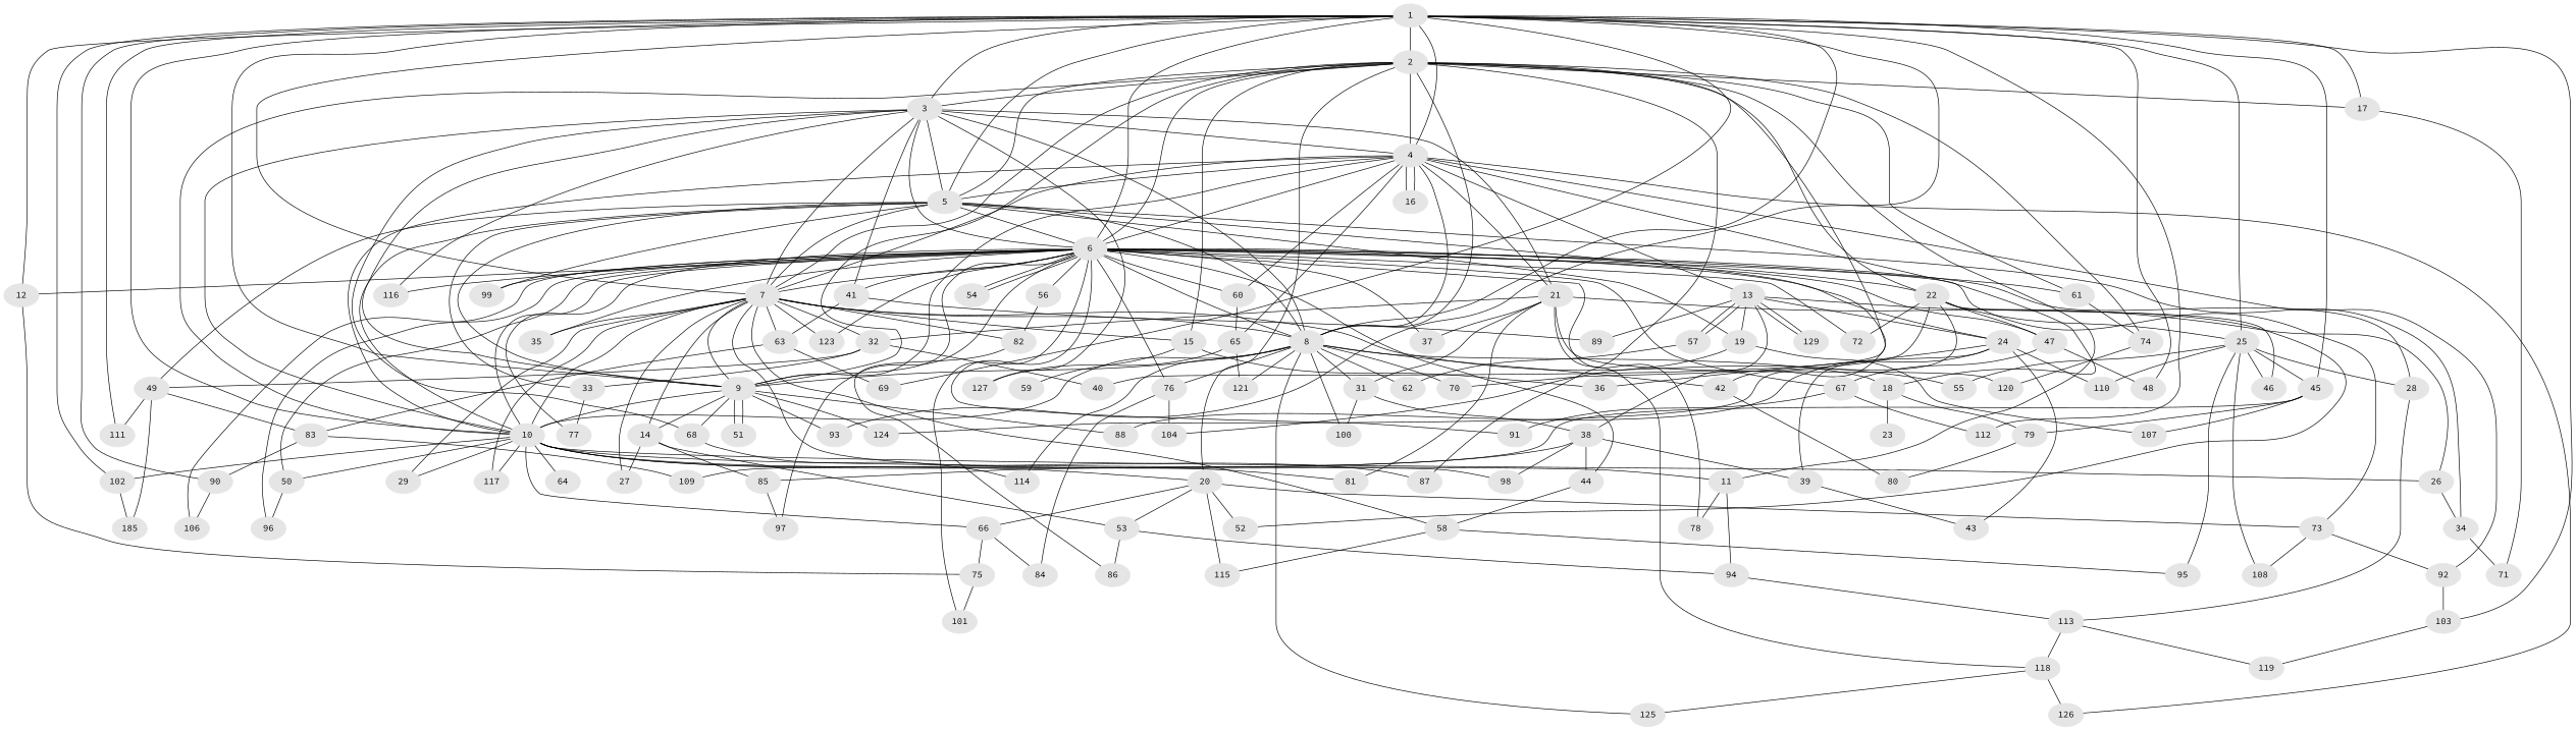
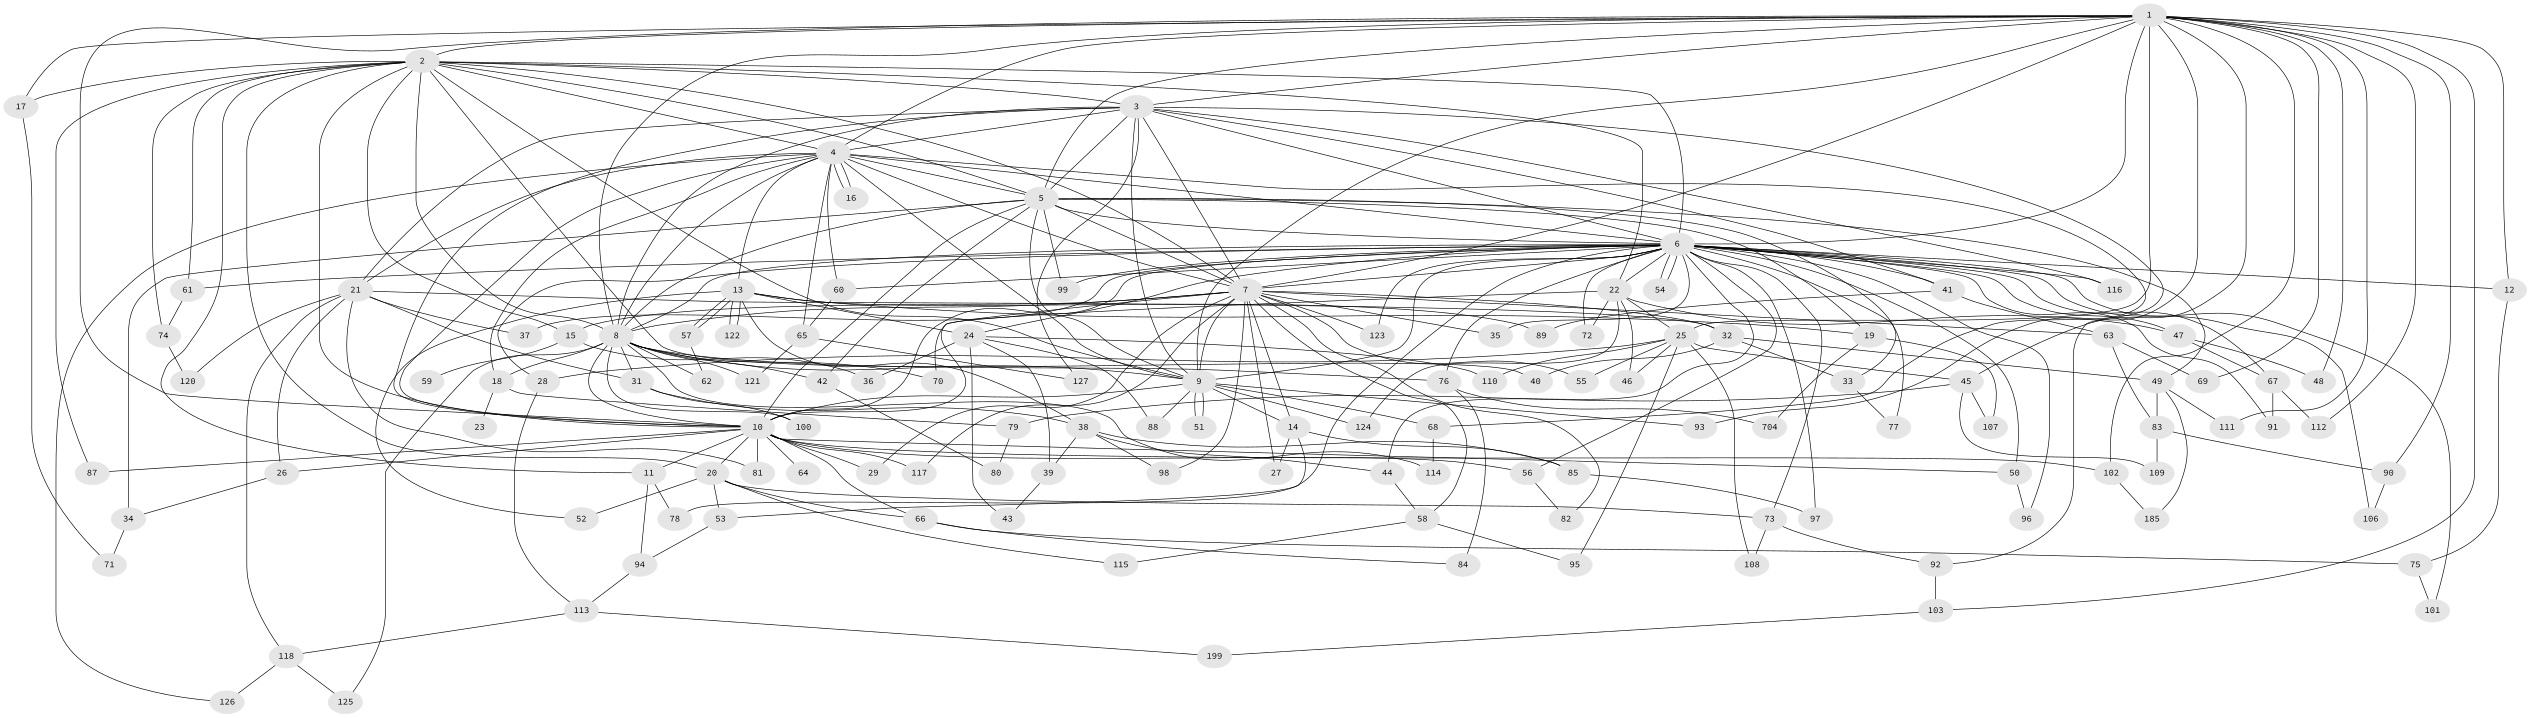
  graph {
    fontname="Source Code Pro"
    node [color=gray90 fontname="Source Code Pro" style=filled]
    edge [fontname="Source Code Pro"]
    1
    2
    3
    4
    5
    6
    7
    8
    9
    10
    12
    17
    25
    45
    48
    69
    90
    93
    102
    103
    111
    112
    11
    15
    20
    22
    40
    61
    74
    87
    21
    41
    68
    116
    127
    13
    16
    18
    60
    65
    92
    126
    19
    33
    34
    42
    49
    99
    24
    28
    35
    37
    44
    47
    50
    54
    56
    67
    72
    73
    76
    77
    78
    91
    96
    97
    101
    106
    123
    14
    27
    29
    32
    55
    58
    63
    82
    98
    117
    31
    62
    70
    100
    114
    121
    125
    51
    88
    124
    64
    26
    66
    81
    75
    71
    46
    110
    95
    108
    79
    107
    109
    n103 [label=185]
-   119
+   119 [label=199]
    94
    36
    59
    52
    53
    115
    120
    118
    89
    38
    57
-   122 [label=129]
+   122
    23
-   104
+   104 [label=704]
    80
    83
    39
    43
    113
    84
    85
-   86
    1 -- 2
    1 -- 3
    1 -- 4
    1 -- 5
    1 -- 6
    1 -- 7
    1 -- 8
    1 -- 9
    1 -- 10
    1 -- 12
    1 -- 17
    1 -- 25
    1 -- 45
    1 -- 48
    1 -- 69
    1 -- 90
    1 -- 93
    1 -- 102
    1 -- 103
    1 -- 111
    1 -- 112
    2 -- 3
    2 -- 4
    2 -- 5
    2 -- 6
    2 -- 7
    2 -- 8
    2 -- 9
    2 -- 10
    2 -- 17
    2 -- 11
    2 -- 15
    2 -- 20
    2 -- 22
    2 -- 40
    2 -- 61
    2 -- 74
    2 -- 87
    3 -- 4
    3 -- 5
    3 -- 6
    3 -- 7
    3 -- 8
    3 -- 9
    3 -- 10
    3 -- 21
    3 -- 41
    3 -- 68
    3 -- 116
    3 -- 127
    4 -- 5
    4 -- 6
    4 -- 7
    4 -- 8
    4 -- 9
    4 -- 10
    4 -- 21
    4 -- 13
    4 -- 16
    4 -- 16
    4 -- 18
    4 -- 60
    4 -- 65
    4 -- 92
    4 -- 126
    5 -- 6
    5 -- 7
    5 -- 8
    5 -- 9
    5 -- 10
    5 -- 19
    5 -- 33
    5 -- 34
    5 -- 42
    5 -- 49
    5 -- 99
    6 -- 7
    6 -- 8
    6 -- 9
    6 -- 10
    6 -- 12
    6 -- 22
    6 -- 61
    6 -- 41
    6 -- 116
    6 -- 60
    6 -- 99
    6 -- 24
    6 -- 28
    6 -- 35
    6 -- 37
    6 -- 44
    6 -- 47
    6 -- 50
    6 -- 54
    6 -- 54
    6 -- 56
    6 -- 67
    6 -- 72
    6 -- 73
    6 -- 76
    6 -- 77
    6 -- 78
    6 -- 91
    6 -- 96
    6 -- 97
    6 -- 101
    6 -- 106
    6 -- 123
    7 -- 8
    7 -- 9
    7 -- 10
    7 -- 15
    7 -- 35
    7 -- 123
    7 -- 14
    7 -- 27
    7 -- 29
    7 -- 32
    7 -- 55
    7 -- 58
    7 -- 63
    7 -- 82
    7 -- 98
    7 -- 117
    8 -- 9
    8 -- 10
    8 -- 18
    8 -- 42
    8 -- 76
    8 -- 31
    8 -- 62
    8 -- 70
    8 -- 100
    8 -- 114
    8 -- 121
    8 -- 125
    9 -- 10
    9 -- 93
    9 -- 68
    9 -- 14
    9 -- 51
    9 -- 51
    9 -- 88
    9 -- 124
    10 -- 102
    10 -- 11
    10 -- 20
    10 -- 87
    10 -- 50
+   10 -- 56
    10 -- 29
    10 -- 117
    10 -- 64
    10 -- 26
    10 -- 66
    10 -- 81
    12 -- 75
    17 -- 71
    25 -- 45
    25 -- 28
    25 -- 55
    25 -- 46
    25 -- 110
    25 -- 95
    25 -- 108
    45 -- 79
    45 -- 107
    45 -- 109
    90 -- 106
    102 -- n103
    103 -- 119
    11 -- 78
    11 -- 94
    15 -- 36
    15 -- 59
    20 -- 73
    20 -- 66
    20 -- 52
    20 -- 53
    20 -- 115
    22 -- 25
    22 -- 47
    22 -- 72
    22 -- 70
    22 -- 124
    22 -- 46
    61 -- 74
    74 -- 120
    21 -- 37
    21 -- 32
    21 -- 31
    21 -- 26
    21 -- 81
    21 -- 120
    21 -- 118
    41 -- 63
    41 -- 89
    68 -- 114
    13 -- 19
    13 -- 24
    13 -- 52
    13 -- 89
    13 -- 38
    13 -- 57
    13 -- 57
    13 -- 122
    13 -- 122
    18 -- 79
    18 -- 23
    60 -- 65
    65 -- 127
    65 -- 121
    92 -- 103
    19 -- 107
    19 -- 104
    33 -- 77
    34 -- 71
    42 -- 80
    49 -- 111
    49 -- n103
    49 -- 83
    24 -- 88
    24 -- 110
    24 -- 36
    24 -- 39
    24 -- 43
    28 -- 113
    44 -- 58
    47 -- 48
    47 -- 67
    50 -- 96
    56 -- 82
    67 -- 112
    67 -- 91
    73 -- 92
    73 -- 108
    76 -- 104
    76 -- 84
    14 -- 27
    14 -- 53
    14 -- 85
    32 -- 40
    32 -- 33
    32 -- 49
    58 -- 95
    58 -- 115
    63 -- 69
    63 -- 83
-   82 -- 86
    31 -- 100
    31 -- 38
    26 -- 34
    66 -- 75
    66 -- 84
    75 -- 101
    79 -- 80
    94 -- 113
    53 -- 94
-   53 -- 86
    118 -- 126
    118 -- 125
    38 -- 44
    38 -- 98
    38 -- 39
    38 -- 85
    57 -- 62
    83 -- 90
    83 -- 109
    39 -- 43
    113 -- 119
    113 -- 118
    85 -- 97
  }
